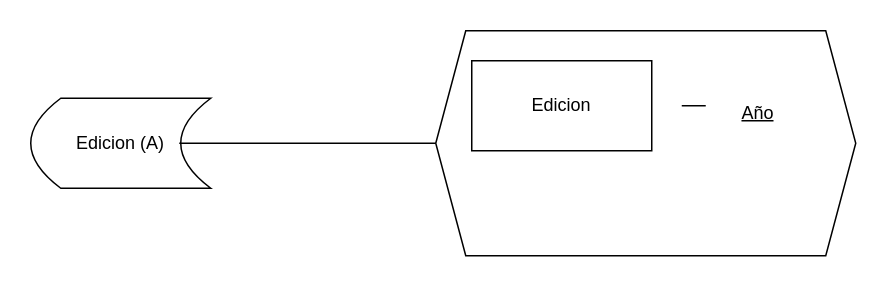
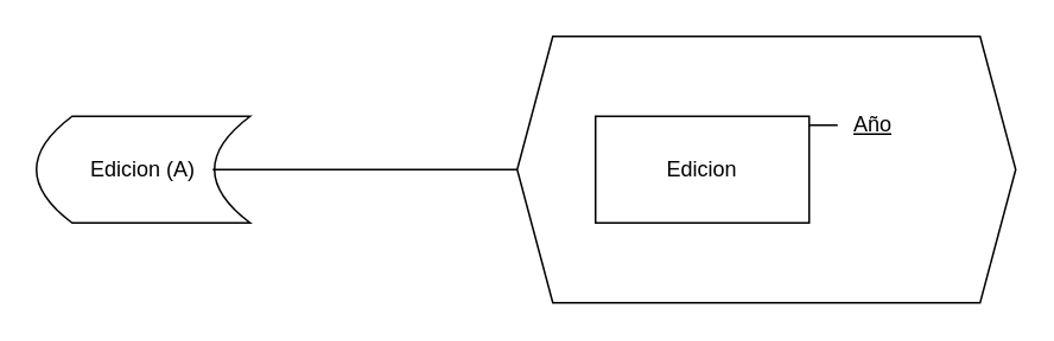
  <mxCell id="0" />
  <mxCell id="1" parent="0" />
  <mxCell id="2" value="Edicion (A)" style="shape=dataStorage;whiteSpace=wrap;html=1;fixedSize=1;" parent="1" vertex="1"><mxGeometry x="20" y="65" width="120" height="60" as="geometry" /></mxCell>
  <mxCell id="3" value="" style="shape=hexagon;perimeter=hexagonPerimeter2;whiteSpace=wrap;html=1;fixedSize=1;" parent="1" vertex="1"><mxGeometry x="290" y="20" width="280" height="150" as="geometry" /></mxCell>
  <mxCell id="4" value="" style="endArrow=none;html=1;entryX=0;entryY=0.5;entryDx=0;entryDy=0;" parent="1" target="3" edge="1"><mxGeometry width="50" height="50" relative="1" as="geometry"><mxPoint x="119" y="95" as="sourcePoint" /><mxPoint x="420" y="345" as="targetPoint" /></mxGeometry></mxCell>
- <mxCell id="5" value="Edicion" style="rounded=0;whiteSpace=wrap;html=1;" parent="1" vertex="1"><mxGeometry x="314" y="40" width="120" height="60" as="geometry" /></mxCell>
+ <mxCell id="5" value="Edicion" style="rounded=0;whiteSpace=wrap;html=1;" parent="1" vertex="1"><mxGeometry x="334" y="65" width="120" height="60" as="geometry" /></mxCell>
  <mxCell id="6" value="" style="line;strokeWidth=1;rotatable=0;dashed=0;labelPosition=right;align=left;verticalAlign=middle;spacingTop=0;spacingLeft=6;points=[];portConstraint=eastwest;" parent="1" vertex="1"><mxGeometry x="454" y="65" width="16" height="10" as="geometry" /></mxCell>
- <mxCell id="7" value="&lt;u&gt;Año&lt;/u&gt;" style="text;html=1;strokeColor=none;fillColor=none;align=center;verticalAlign=middle;whiteSpace=wrap;rounded=0;" parent="1" vertex="1"><mxGeometry x="485" y="65" width="40" height="20" as="geometry" /></mxCell>
+ <mxCell id="7" value="&lt;u&gt;Año&lt;/u&gt;" style="text;html=1;strokeColor=none;fillColor=none;align=center;verticalAlign=middle;whiteSpace=wrap;rounded=0;" parent="1" vertex="1"><mxGeometry x="470" y="60" width="40" height="20" as="geometry" /></mxCell>
